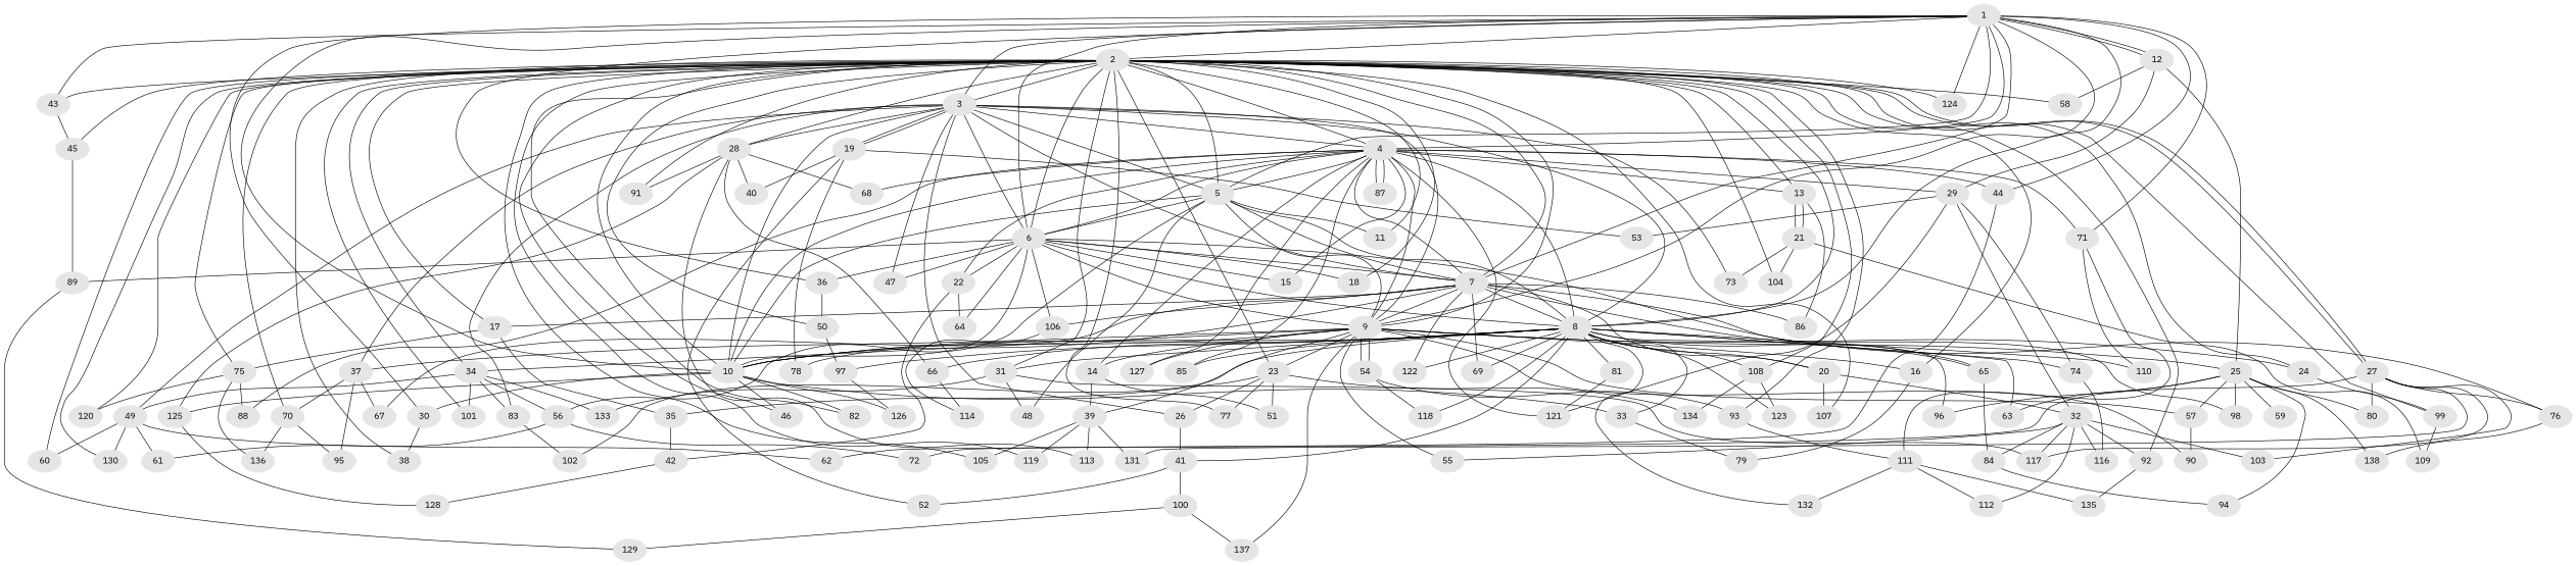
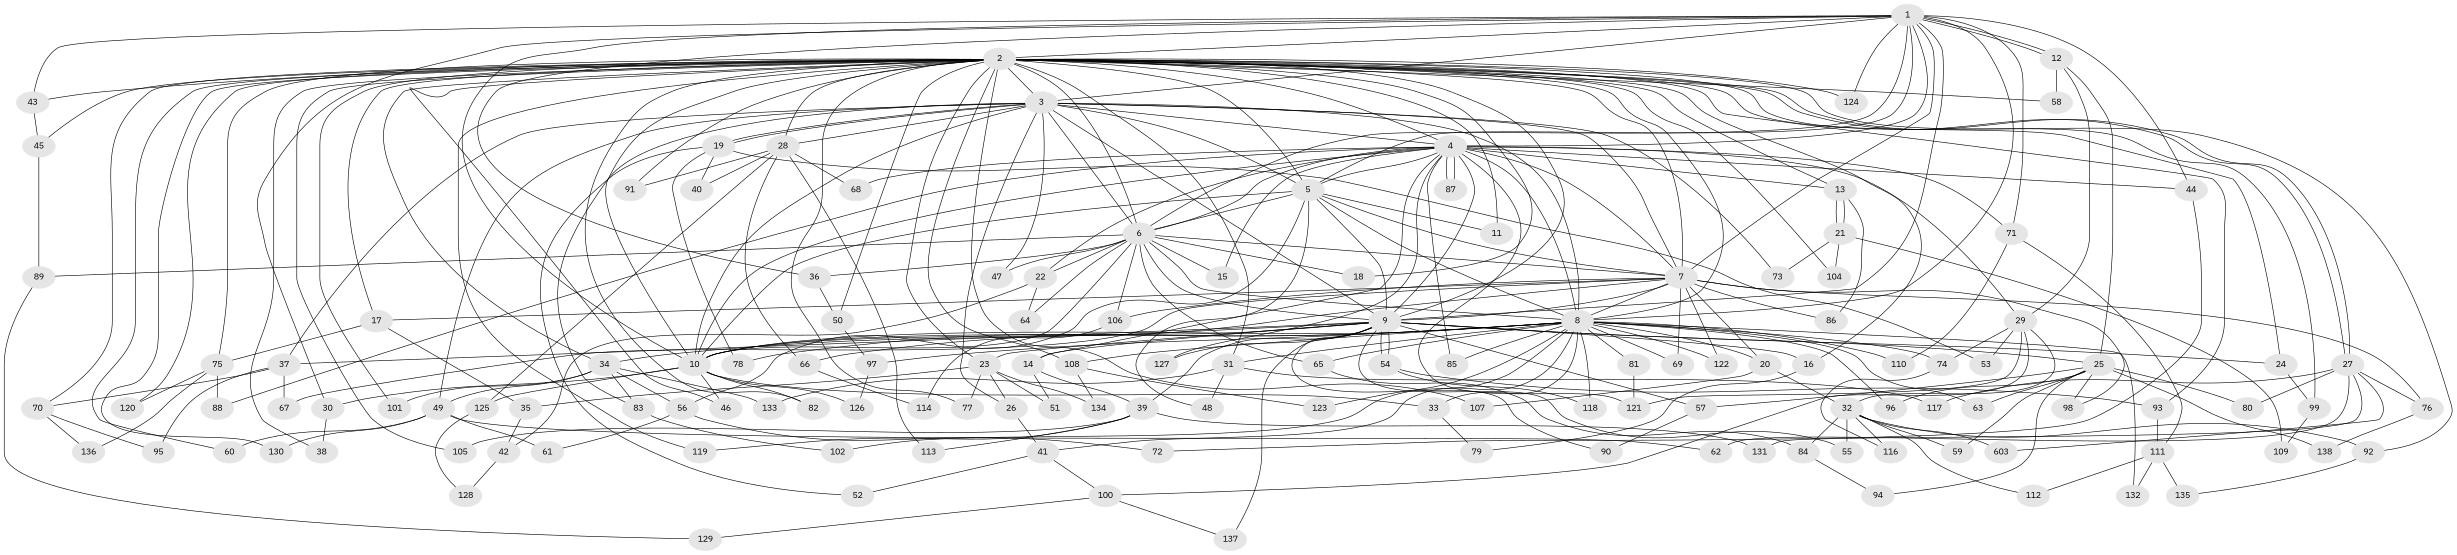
  graph {
    fontname="IBM Plex Sans"
    node [color=gray90 fontname="IBM Plex Sans" style=filled]
    edge [fontname="IBM Plex Sans"]
    1
    2
    3
    4
    5
    6
    7
    8
    9
    10
    12
    30
    36
    43
    44
    71
    124
    11
    13
    16
    17
    18
    23
    24
    27
    28
    31
    34
    38
    45
    46
    50
    58
    60
    70
    75
    77
    82
    91
    92
    93
    99
    101
    104
    105
    107
    108
    119
    120
    130
    19
    26
    37
    47
    49
    73
    83
    14
    15
    22
    29
    68
    85
    87
    88
    127
    121
    48
    56
    64
    65
    89
    106
    20
    67
    69
    76
    86
    98
    122
    81
    33
    41
    63
    66
    74
    78
    96
    97
    102
    110
    118
    123
    132
    25
    39
    54
    55
    57
    90
    137
    125
    126
    72
    111
    21
    79
    35
    51
    134
    80
    62
-   103
+   103 [label=603]
    117
    131
    40
    113
    133
    95
    136
    135
    109
    52
    53
    61
    42
    32
    100
    84
    129
    114
    138
    116
    59
    94
    128
    112
    1 -- 2
    1 -- 3
    1 -- 4
    1 -- 5
    1 -- 6
    1 -- 7
    1 -- 8
    1 -- 9
    1 -- 10
    1 -- 12
    1 -- 12
    1 -- 30
    1 -- 36
    1 -- 43
    1 -- 44
    1 -- 71
    1 -- 124
    2 -- 3
    2 -- 4
    2 -- 5
    2 -- 6
    2 -- 7
    2 -- 8
    2 -- 9
    2 -- 10
    2 -- 43
    2 -- 124
    2 -- 11
    2 -- 13
    2 -- 16
    2 -- 17
    2 -- 18
    2 -- 23
    2 -- 24
    2 -- 27
    2 -- 27
    2 -- 28
    2 -- 31
    2 -- 34
    2 -- 38
    2 -- 45
    2 -- 46
    2 -- 50
    2 -- 58
    2 -- 60
    2 -- 70
    2 -- 75
    2 -- 77
    2 -- 82
    2 -- 91
    2 -- 92
    2 -- 93
    2 -- 99
    2 -- 101
    2 -- 104
    2 -- 105
    2 -- 107
    2 -- 108
    2 -- 119
    2 -- 120
    2 -- 130
    3 -- 4
    3 -- 5
    3 -- 6
    3 -- 7
    3 -- 8
    3 -- 9
    3 -- 10
    3 -- 28
    3 -- 19
    3 -- 19
    3 -- 26
    3 -- 37
    3 -- 47
    3 -- 49
    3 -- 73
    3 -- 83
    4 -- 5
    4 -- 6
    4 -- 7
    4 -- 8
    4 -- 9
    4 -- 10
    4 -- 44
    4 -- 71
    4 -- 13
    4 -- 14
    4 -- 15
    4 -- 22
    4 -- 29
    4 -- 68
    4 -- 85
    4 -- 87
    4 -- 87
    4 -- 88
    4 -- 127
    4 -- 121
    5 -- 6
    5 -- 7
    5 -- 8
    5 -- 9
    5 -- 10
    5 -- 11
    5 -- 48
    5 -- 56
    6 -- 7
    6 -- 8
    6 -- 9
    6 -- 10
    6 -- 36
    6 -- 18
    6 -- 47
    6 -- 15
    6 -- 22
    6 -- 64
    6 -- 65
    6 -- 89
    6 -- 106
    7 -- 8
    7 -- 9
    7 -- 10
    7 -- 17
    7 -- 106
    7 -- 20
    7 -- 67
    7 -- 69
    7 -- 76
    7 -- 86
    7 -- 98
    7 -- 122
    8 -- 10
    8 -- 31
    8 -- 108
    8 -- 85
    8 -- 65
    8 -- 20
    8 -- 69
    8 -- 122
    8 -- 81
    8 -- 33
    8 -- 41
    8 -- 63
    8 -- 66
    8 -- 74
    8 -- 78
    8 -- 96
    8 -- 97
    8 -- 102
    8 -- 110
    8 -- 118
    8 -- 123
    8 -- 132
    9 -- 10
    9 -- 16
    9 -- 23
    9 -- 24
    9 -- 34
    9 -- 37
    9 -- 14
    9 -- 127
    9 -- 25
    9 -- 39
    9 -- 54
    9 -- 54
    9 -- 55
    9 -- 57
    9 -- 90
    9 -- 137
    10 -- 30
    10 -- 46
    10 -- 82
    10 -- 33
    10 -- 125
    10 -- 126
    12 -- 58
    12 -- 29
    12 -- 25
    30 -- 38
    36 -- 50
    43 -- 45
    44 -- 72
    71 -- 110
    71 -- 111
    13 -- 86
    13 -- 21
    13 -- 21
    16 -- 79
    17 -- 75
    17 -- 35
    23 -- 77
    23 -- 26
    23 -- 35
    23 -- 51
    23 -- 134
    24 -- 99
    27 -- 76
    27 -- 80
    27 -- 62
    27 -- 103
    27 -- 117
    27 -- 131
    28 -- 91
    28 -- 68
    28 -- 66
    28 -- 125
    28 -- 40
    28 -- 113
    31 -- 48
    31 -- 117
    31 -- 133
    34 -- 101
    34 -- 49
    34 -- 83
    34 -- 56
    34 -- 133
    45 -- 89
    50 -- 97
    70 -- 95
    70 -- 136
    75 -- 120
    75 -- 88
    75 -- 136
    92 -- 135
    93 -- 111
    99 -- 109
    108 -- 123
    108 -- 134
    19 -- 78
    19 -- 40
    19 -- 52
    19 -- 53
    26 -- 41
    37 -- 70
    37 -- 67
    37 -- 95
    49 -- 60
    49 -- 130
    49 -- 62
    49 -- 61
    83 -- 102
    14 -- 39
    14 -- 51
    22 -- 64
    22 -- 42
    29 -- 121
    29 -- 74
    29 -- 53
    29 -- 32
+   29 -- 100
    56 -- 72
    56 -- 61
    65 -- 84
    89 -- 129
    106 -- 114
    20 -- 107
    20 -- 32
    76 -- 138
    81 -- 121
    33 -- 79
    41 -- 52
    41 -- 100
    66 -- 114
    74 -- 116
    97 -- 126
    25 -- 98
    25 -- 63
    25 -- 96
    25 -- 57
    25 -- 80
    25 -- 138
    25 -- 59
    25 -- 94
    39 -- 105
    39 -- 119
    39 -- 131
    39 -- 113
    54 -- 93
    54 -- 118
    57 -- 90
    125 -- 128
    111 -- 132
    111 -- 135
    111 -- 112
    21 -- 104
    21 -- 73
    21 -- 109
    35 -- 42
    42 -- 128
    32 -- 92
    32 -- 55
    32 -- 103
    32 -- 84
    32 -- 116
-   32 -- 117
+   32 -- 59
    32 -- 112
    100 -- 137
    100 -- 129
    84 -- 94
  }
